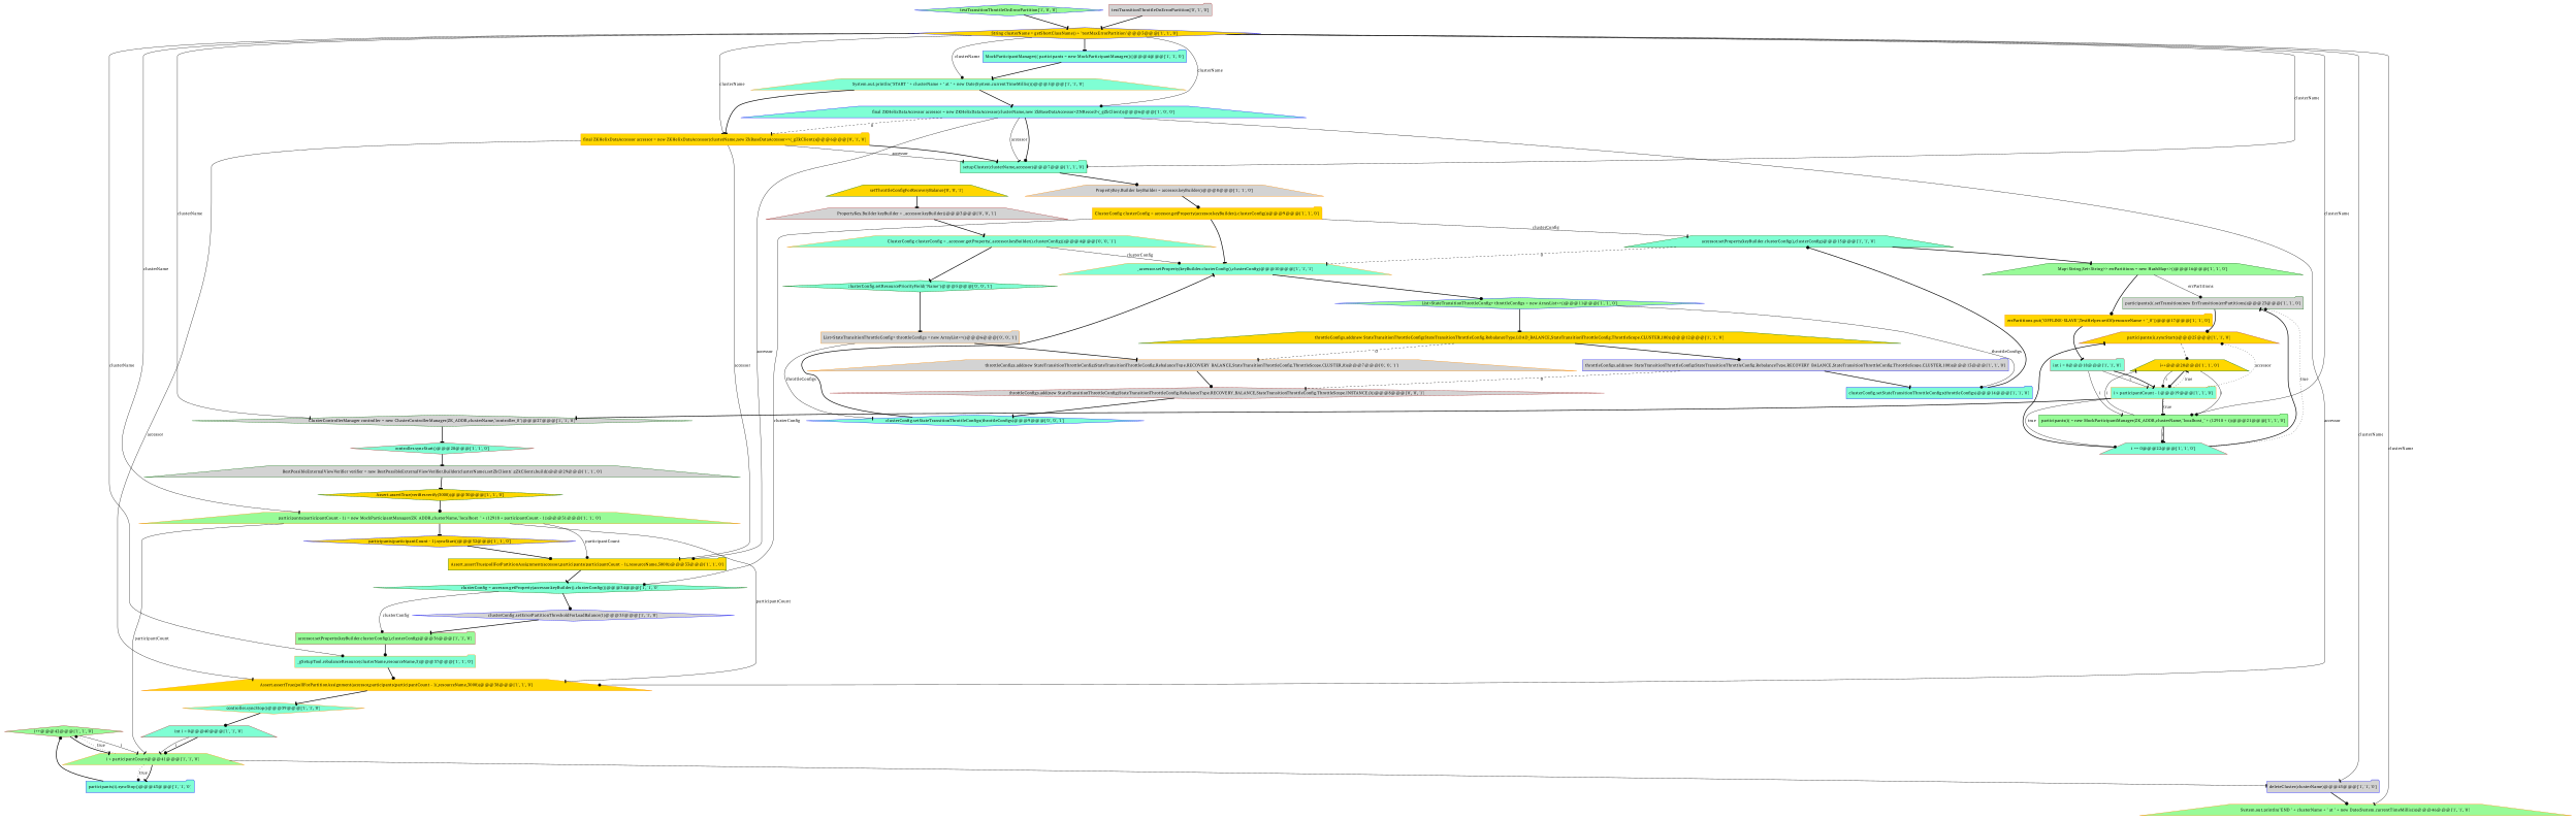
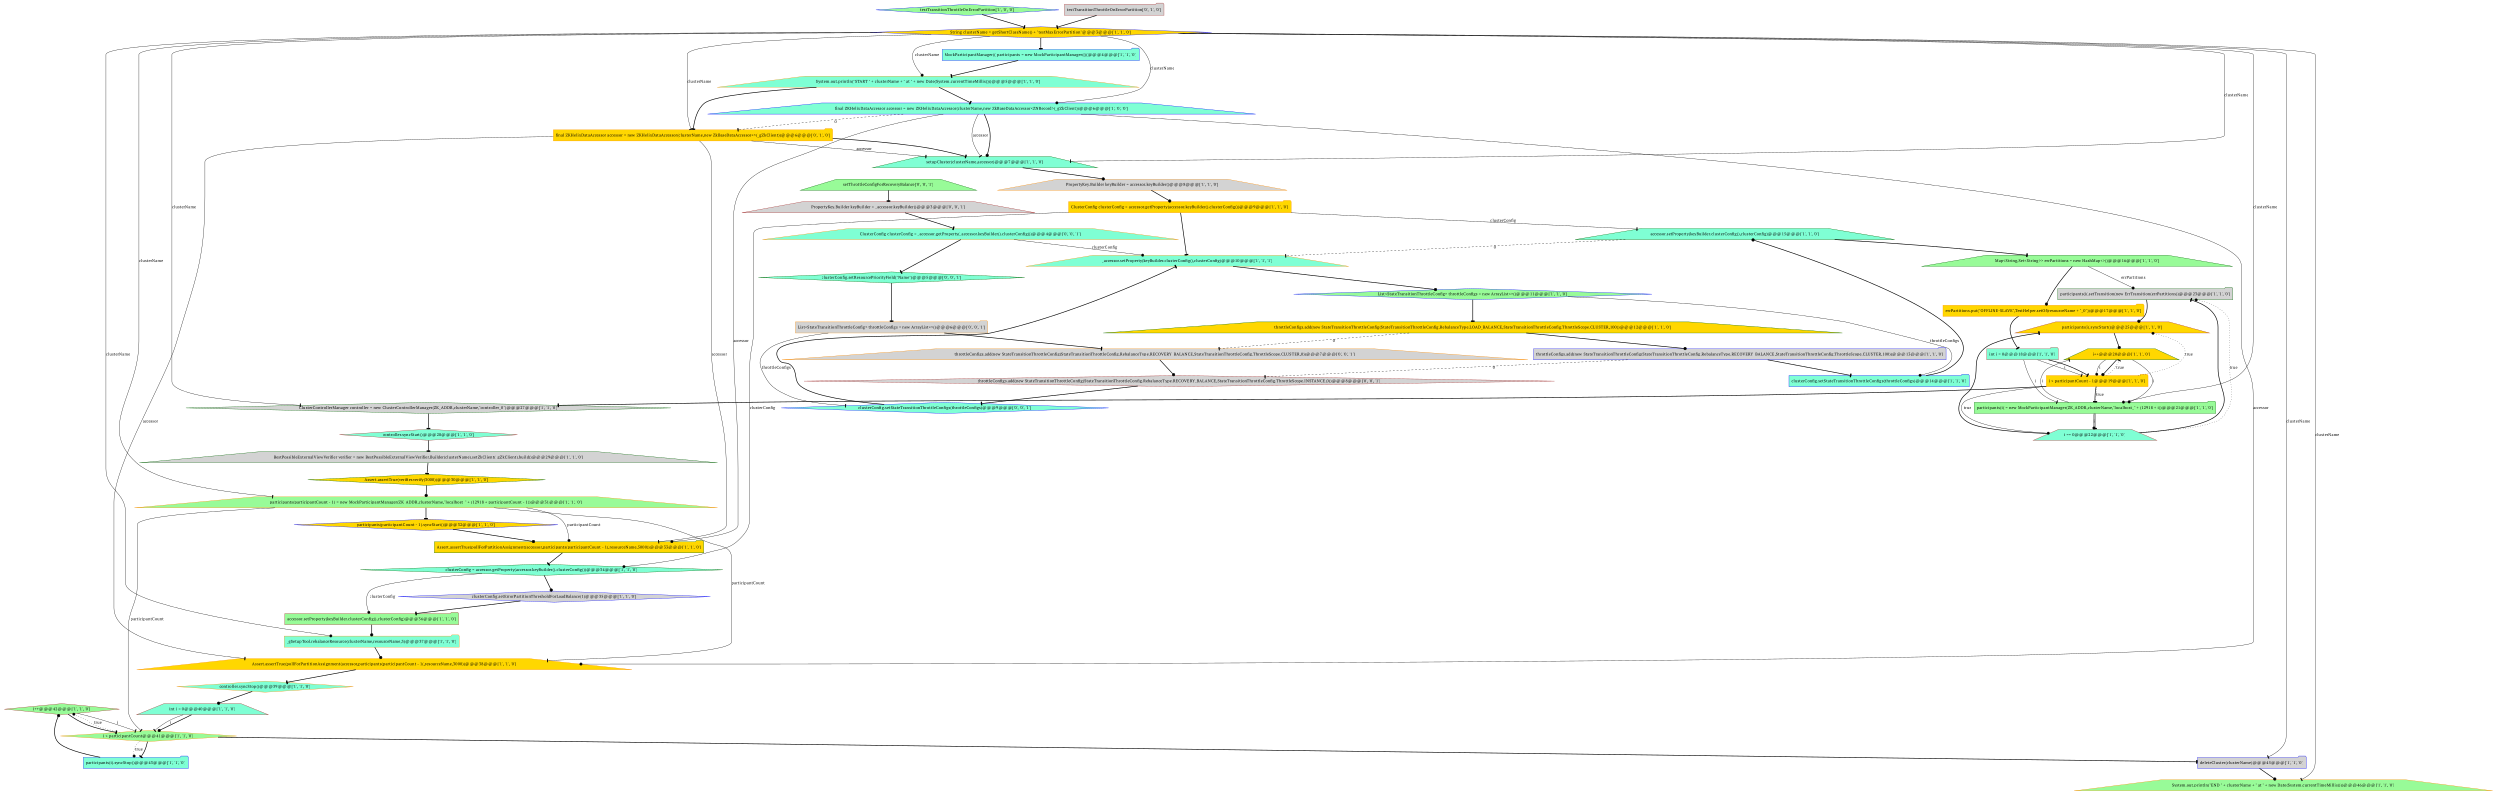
  digraph {
    fontname="PT Serif"
    node [color=darkorange fillcolor=aquamarine fontname="PT Serif" shape=trapezium style=filled]
    edge [arrowhead=tee fontname="PT Serif" style=bold]
    n1 [color=brown fillcolor=palegreen label="i++@@@42@@@['1', '1', '0']" shape=diamond]
-   n2 [fillcolor=palegreen label="i < participantCount@@@41@@@['1', '1', '0']"]
+   n2 [fillcolor=palegreen label="i < participantCount@@@41@@@['1', '1', '0']" shape=diamond]
    n3 [color=blue label="participants(i(.syncStop()@@@43@@@['1', '1', '0']" shape=folder]
    n4 [color=blue fillcolor=lightgrey label="deleteCluster(clusterName)@@@45@@@['1', '1', '0']" shape=folder]
    n5 [color=darkgreen fillcolor=gold label="Assert.assertTrue(verifier.verify(3000))@@@30@@@['1', '1', '0']" shape=diamond]
    n6 [fillcolor=palegreen label="participants(participantCount - 1( = new MockParticipantManager(ZK_ADDR,clusterName,\"localhost_\" + (12918 + participantCount - 1))@@@31@@@['1', '1', '0']"]
    n7 [color=darkgreen fillcolor=gold label="Assert.assertTrue(pollForPartitionAssignment(accessor,participants(participantCount - 1(,resourceName,5000))@@@33@@@['1', '1', '0']" shape=folder]
    n8 [fillcolor=gold label="Assert.assertTrue(pollForPartitionAssignment(accessor,participants(participantCount - 1(,resourceName,3000))@@@38@@@['1', '1', '0']"]
    n9 [color=blue fillcolor=gold label="participants(participantCount - 1(.syncStart()@@@32@@@['1', '1', '0']" shape=diamond]
    n10 [color=blue fillcolor=palegreen label="testTransitionThrottleOnErrorPartition['1', '0', '0']" shape=diamond]
    n11 [color=blue fillcolor=gold label="String clusterName = getShortClassName() + \"testMaxErrorPartition\"@@@3@@@['1', '1', '0']" shape=diamond]
    n12 [label="_gSetupTool.rebalanceResource(clusterName,resourceName,3)@@@37@@@['1', '1', '0']" shape=folder]
    n13 [fillcolor=palegreen label="System.out.println(\"END \" + clusterName + \" at \" + new Date(System.currentTimeMillis()))@@@46@@@['1', '1', '0']"]
    n14 [fillcolor=gold label="final ZKHelixDataAccessor accessor = new ZKHelixDataAccessor(clusterName,new ZkBaseDataAccessor<>(_gZkClient))@@@6@@@['0', '1', '0']" shape=folder]
-   n15 [color=darkgreen label="setupCluster(clusterName,accessor)@@@7@@@['1', '1', '0']" shape=folder]
+   n15 [color=darkgreen label="setupCluster(clusterName,accessor)@@@7@@@['1', '1', '0']"]
    n16 [color=darkgreen fillcolor=palegreen label="participants(i( = new MockParticipantManager(ZK_ADDR,clusterName,\"localhost_\" + (12918 + i))@@@21@@@['1', '1', '0']" shape=folder]
    n17 [color=darkgreen fillcolor=lightgrey label="ClusterControllerManager controller = new ClusterControllerManager(ZK_ADDR,clusterName,\"controller_0\")@@@27@@@['1', '1', '0']" shape=diamond]
    n18 [label="System.out.println(\"START \" + clusterName + \" at \" + new Date(System.currentTimeMillis()))@@@5@@@['1', '1', '0']"]
    n19 [color=blue label="final ZKHelixDataAccessor accessor = new ZKHelixDataAccessor(clusterName,new ZkBaseDataAccessor<ZNRecord>(_gZkClient))@@@6@@@['1', '0', '0']"]
    n20 [color=blue label="MockParticipantManager(( participants = new MockParticipantManager((((@@@4@@@['1', '1', '0']" shape=folder]
    n21 [color=darkgreen fillcolor=palegreen label="Map<String,Set<String>> errPartitions = new HashMap<>()@@@16@@@['1', '1', '0']"]
    n22 [color=darkgreen fillcolor=lightgrey label="participants(i(.setTransition(new ErrTransition(errPartitions))@@@23@@@['1', '1', '0']" shape=folder]
    n23 [fillcolor=gold label="errPartitions.put(\"OFFLINE-SLAVE\",TestHelper.setOf(resourceName + \"_0\"))@@@17@@@['1', '1', '0']" shape=folder]
    n24 [color=brown fillcolor=gold label="participants(i(.syncStart()@@@25@@@['1', '1', '0']"]
    n25 [color=brown label="int i = 0@@@18@@@['1', '1', '0']" shape=folder]
    n26 [label="controller.syncStop()@@@39@@@['1', '1', '0']" shape=diamond]
    n27 [color=brown label="int i = 0@@@40@@@['1', '1', '0']"]
-   n28 [color=darkgreen fillcolor=gold label="setThrottleConfigForRecoveryBalance['0', '0', '1']"]
+   n28 [color=darkgreen fillcolor=palegreen label="setThrottleConfigForRecoveryBalance['0', '0', '1']"]
    n29 [color=brown fillcolor=lightgrey label="PropertyKey.Builder keyBuilder = _accessor.keyBuilder()@@@3@@@['0', '0', '1']"]
    n30 [label="ClusterConfig clusterConfig = _accessor.getProperty(_accessor.keyBuilder().clusterConfig())@@@4@@@['0', '0', '1']"]
    n31 [color=brown fillcolor=palegreen label="accessor.setProperty(keyBuilder.clusterConfig(),clusterConfig)@@@36@@@['1', '1', '0']" shape=folder]
    n32 [color=brown label="controller.syncStart()@@@28@@@['1', '1', '0']" shape=diamond]
    n33 [color=darkgreen fillcolor=lightgrey label="BestPossibleExternalViewVerifier verifier = new BestPossibleExternalViewVerifier.Builder(clusterName).setZkClient(_gZkClient).build()@@@29@@@['1', '1', '0']"]
    n34 [color=darkgreen label="accessor.setProperty(keyBuilder.clusterConfig(),clusterConfig)@@@15@@@['1', '1', '0']"]
    n35 [label="_accessor.setProperty(keyBuilder.clusterConfig(),clusterConfig)@@@10@@@['1', '1', '1']"]
    n36 [color=blue fillcolor=palegreen label="List<StateTransitionThrottleConfig> throttleConfigs = new ArrayList<>()@@@11@@@['1', '1', '0']" shape=diamond]
    n37 [color=darkgreen label="clusterConfig.setResourcePriorityField(\"Name\")@@@5@@@['0', '0', '1']" shape=diamond]
    n38 [color=brown fillcolor=lightgrey label="throttleConfigs.add(new StateTransitionThrottleConfig(StateTransitionThrottleConfig.RebalanceType.RECOVERY_BALANCE,StateTransitionThrottleConfig.ThrottleScope.INSTANCE,0))@@@8@@@['0', '0', '1']" shape=diamond]
    n39 [color=blue label="clusterConfig.setStateTransitionThrottleConfigs(throttleConfigs)@@@9@@@['0', '0', '1']" shape=diamond]
    n40 [color=darkgreen fillcolor=gold label="i++@@@20@@@['1', '1', '0']"]
-   n41 [label="i < participantCount - 1@@@19@@@['1', '1', '0']" shape=folder]
+   n41 [fillcolor=gold label="i < participantCount - 1@@@19@@@['1', '1', '0']" shape=folder]
    n42 [fillcolor=lightgrey label="PropertyKey.Builder keyBuilder = accessor.keyBuilder()@@@8@@@['1', '1', '0']"]
    n43 [fillcolor=gold label="ClusterConfig clusterConfig = accessor.getProperty(accessor.keyBuilder().clusterConfig())@@@9@@@['1', '1', '0']" shape=folder]
    n44 [color=darkgreen label="clusterConfig = accessor.getProperty(accessor.keyBuilder().clusterConfig())@@@34@@@['1', '1', '0']" shape=diamond]
    n45 [color=brown label="i == 0@@@22@@@['1', '1', '0']"]
    n46 [color=darkgreen fillcolor=gold label="throttleConfigs.add(new StateTransitionThrottleConfig(StateTransitionThrottleConfig.RebalanceType.LOAD_BALANCE,StateTransitionThrottleConfig.ThrottleScope.CLUSTER,100))@@@12@@@['1', '1', '0']"]
    n47 [fillcolor=lightgrey label="throttleConfigs.add(new StateTransitionThrottleConfig(StateTransitionThrottleConfig.RebalanceType.RECOVERY_BALANCE,StateTransitionThrottleConfig.ThrottleScope.CLUSTER,0))@@@7@@@['0', '0', '1']"]
    n48 [color=blue fillcolor=lightgrey label="throttleConfigs.add(new StateTransitionThrottleConfig(StateTransitionThrottleConfig.RebalanceType.RECOVERY_BALANCE,StateTransitionThrottleConfig.ThrottleScope.CLUSTER,100))@@@13@@@['1', '1', '0']" shape=folder]
    n49 [color=blue label="clusterConfig.setStateTransitionThrottleConfigs(throttleConfigs)@@@14@@@['1', '1', '0']" shape=folder]
    n50 [fillcolor=lightgrey label="List<StateTransitionThrottleConfig> throttleConfigs = new ArrayList<>()@@@6@@@['0', '0', '1']" shape=folder]
    n51 [color=blue fillcolor=lightgrey label="clusterConfig.setErrorPartitionThresholdForLoadBalance(1)@@@35@@@['1', '1', '0']" shape=diamond]
    n52 [color=brown fillcolor=lightgrey label="testTransitionThrottleOnErrorPartition['0', '1', '0']" shape=folder]
    n1 -> n2 [label=i style=solid]
    n1 -> n2
    n2 -> n1 [arrowhead=dot label=true style=dotted]
    n2 -> n3
    n2 -> n3 [arrowhead=dot label=true style=dotted]
-   n2 -> n4 [style=solid]
+   n2 -> n4
    n3 -> n1 [arrowhead=dot]
    n4 -> n13 [arrowhead=dot]
    n5 -> n6 [arrowhead=dot]
    n6 -> n2 [label=participantCount style=solid]
    n6 -> n7 [arrowhead=dot label=participantCount style=solid]
    n6 -> n8 [label=participantCount style=solid]
    n6 -> n9
    n7 -> n44
    n8 -> n26
    n9 -> n7 [arrowhead=dot]
    n10 -> n11
    n11 -> n4 [label=clusterName style=solid]
    n11 -> n6 [label=clusterName style=solid]
    n11 -> n12 [arrowhead=dot label=clusterName style=solid]
    n11 -> n13 [label=clusterName style=solid]
    n11 -> n14 [label=clusterName style=solid]
    n11 -> n15 [label=clusterName style=solid]
    n11 -> n16 [arrowhead=dot label=clusterName style=solid]
    n11 -> n17 [label=clusterName style=solid]
    n11 -> n18 [arrowhead=dot label=clusterName style=solid]
    n11 -> n19 [arrowhead=dot label=clusterName style=solid]
    n11 -> n20
    n12 -> n8 [arrowhead=dot]
    n14 -> n7 [label=accessor style=solid]
    n14 -> n8 [label=accessor style=solid]
    n14 -> n15
    n14 -> n15 [label=accessor style=solid]
    n15 -> n42 [arrowhead=dot]
    n16 -> n40 [label=i style=solid]
    n16 -> n45
    n16 -> n45 [arrowhead=dot label=i style=solid]
    n17 -> n32
    n18 -> n14
    n18 -> n19
    n19 -> n7 [arrowhead=dot label=accessor style=solid]
    n19 -> n8 [arrowhead=dot label=accessor style=solid]
    n19 -> n14 [label=0 style=dashed]
    n19 -> n15 [arrowhead=dot]
    n19 -> n15 [label=accessor style=solid]
    n20 -> n18
    n21 -> n22 [arrowhead=dot label=errPartitions style=solid]
    n21 -> n23 [arrowhead=dot]
    n22 -> n24 [arrowhead=dot]
    n23 -> n25
-   n24 -> n40 [arrowhead=dot style=dashed]
+   n24 -> n40 [arrowhead=dot]
    n25 -> n16 [label=i style=solid]
    n25 -> n41 [label=i style=solid]
    n25 -> n41
    n26 -> n27 [arrowhead=dot]
    n27 -> n2 [arrowhead=dot]
    n27 -> n2 [label=i style=solid]
    n28 -> n29
    n29 -> n30
    n30 -> n35 [arrowhead=dot label=clusterConfig style=solid]
    n30 -> n37
    n31 -> n12 [arrowhead=dot]
    n32 -> n33
    n33 -> n5
    n34 -> n21
    n34 -> n35 [label=0 style=dashed]
    n35 -> n36 [arrowhead=dot]
    n36 -> n46
    n36 -> n49 [arrowhead=dot label=throttleConfigs style=solid]
    n37 -> n50
    n38 -> n39
    n39 -> n35
    n40 -> n16 [arrowhead=dot label=i style=solid]
    n40 -> n41 [arrowhead=dot label=i style=solid]
    n40 -> n41 [arrowhead=dot]
    n41 -> n16
    n41 -> n16 [label=true style=dotted]
    n41 -> n17
-   n41 -> n24 [arrowhead=dot label=accessor style=dotted]
+   n41 -> n24 [arrowhead=dot label=true style=dotted]
    n41 -> n40 [label=true style=dotted]
    n41 -> n45 [arrowhead=dot label=true style=solid]
    n42 -> n43 [arrowhead=dot]
    n43 -> n34 [label=clusterConfig style=solid]
    n43 -> n35
    n43 -> n44 [arrowhead=dot label=clusterConfig style=solid]
    n44 -> n31 [arrowhead=dot label=clusterConfig style=solid]
    n44 -> n51 [arrowhead=dot]
    n45 -> n22
    n45 -> n22 [arrowhead=dot label=true style=dotted]
    n45 -> n24
    n46 -> n47 [label=0 style=dashed]
    n46 -> n48 [arrowhead=dot]
    n47 -> n38 [arrowhead=dot]
    n48 -> n38 [label=0 style=dashed]
    n48 -> n49
    n49 -> n34 [arrowhead=dot]
    n50 -> n39 [label=throttleConfigs style=solid]
    n50 -> n47
    n51 -> n31
    n52 -> n11
  }
